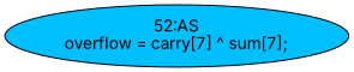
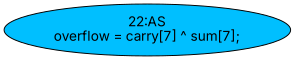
  strict digraph {
    fontname=Inter
-   n1 [ast="<pyverilog.vparser.ast.Assign object at 0x7f77e81e6790>" def_var="['overflow']" fillcolor=deepskyblue label="52:AS\noverflow = carry[7] ^ sum[7];" statements="[]" style=filled typ=Assign use_var="['carry', 'sum']" fontname=Inter]
+   n1 [ast="<pyverilog.vparser.ast.Assign object at 0x7f77e81e6790>" def_var="['overflow']" fillcolor=deepskyblue label="22:AS\noverflow = carry[7] ^ sum[7];" statements="[]" style=filled typ=Assign use_var="['carry', 'sum']" fontname=Inter]
  }
